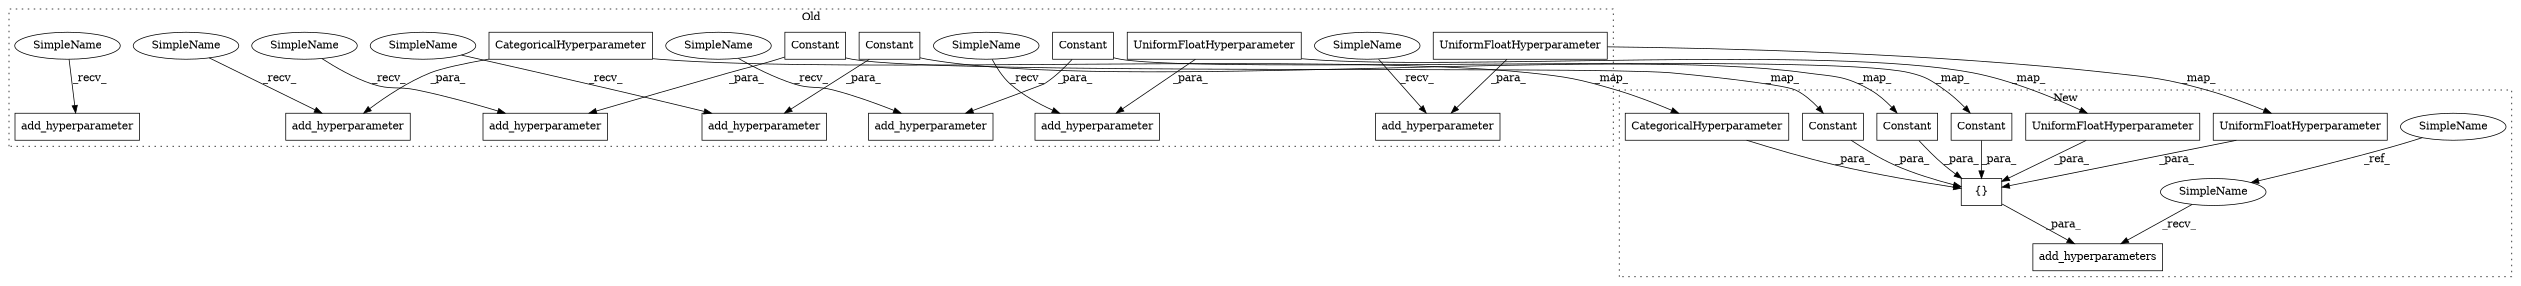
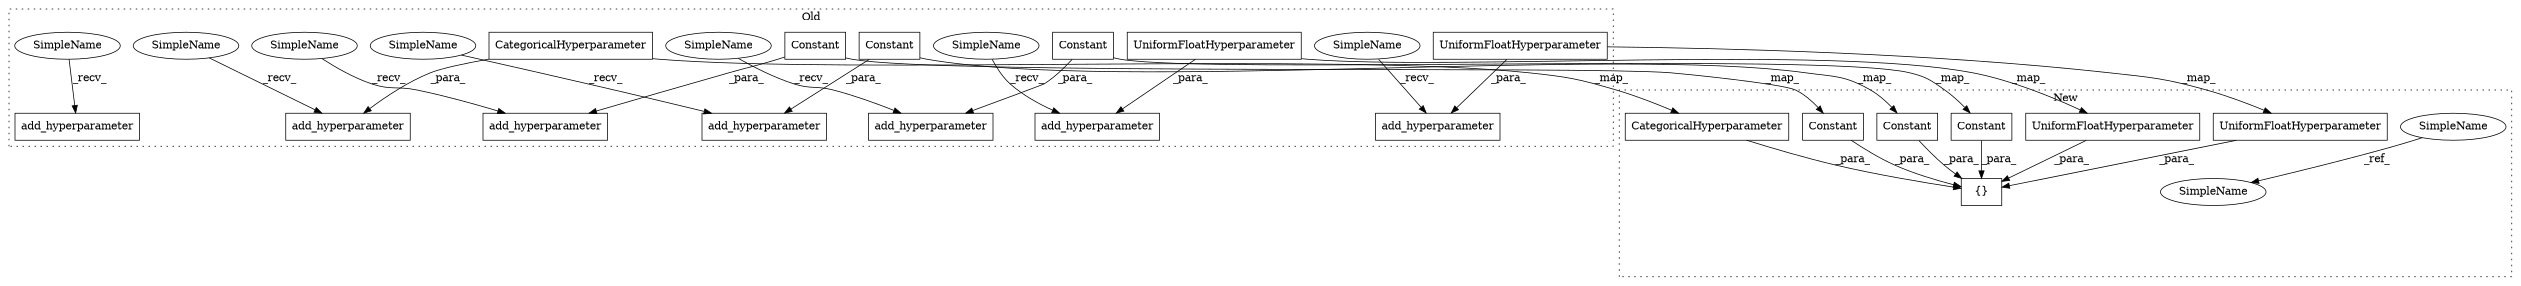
  digraph {
    node [a=32 l=2 shape=box]
    n1 [l="9,1" label=Constant s="3752,3782"]
    n2 [l="19,1" label=add_hyperparameter s="3733,3783"]
    n3 [l="19,1" label=add_hyperparameter s="3487,3560"]
    n4 [l="27,1" label=UniformFloatHyperparameter s="3506,3559"]
    n5 [l="19,1" label=add_hyperparameter s="3123,3207"]
    n6 [l="26,1" label=CategoricalHyperparameter s="3142,3206"]
    n7 [l="19,1" label=add_hyperparameter s="3582,3630"]
    n8 [l="9,1" label=Constant s="3601,3629"]
    n9 [l="19,1" label=add_hyperparameter s="3343,3386"]
    n10 [l="9,1" label=Constant s="3362,3385"]
    n11 [l="19,1" label=add_hyperparameter s="3400,3475"]
    n12 [l="27,1" label=UniformFloatHyperparameter s="3419,3474"]
    n13 [l="19,1" label=add_hyperparameter s="3654,3705"]
    n14 [a=42 label=SimpleName s=3484 shape=ellipse]
    n15 [a=42 label=SimpleName s=3340 shape=ellipse]
    n16 [a=42 label=SimpleName s=3651 shape=ellipse]
    n17 [a=42 label=SimpleName s=3730 shape=ellipse]
    n18 [a=42 label=SimpleName s=3397 shape=ellipse]
    n19 [a=42 label=SimpleName s=3120 shape=ellipse]
    n20 [a=42 label=SimpleName s=3579 shape=ellipse]
    n21 [l="9,1" label=Constant s="3561,3591"]
    n22 [a=4 l="1,1" label="{}" s="3630,3698"]
-   n23 [l="20,1" label=add_hyperparameters s="3601,3699"]
    n24 [a=42 label=SimpleName s=3075 shape=ellipse]
    n25 [l="27,1" label=UniformFloatHyperparameter s="3384,3437"]
    n26 [l="26,1" label=CategoricalHyperparameter s="3112,3176"]
    n27 [l="9,1" label=Constant s="3456,3484"]
    n28 [l="9,1" label=Constant s="3286,3309"]
    n29 [l="27,1" label=UniformFloatHyperparameter s="3320,3375"]
    n30 [a=42 label=SimpleName s=3598 shape=ellipse]
    subgraph cluster_1 {
      label=Old
      style=dotted
      n1
      n2
      n3
      n4
      n5
      n6
      n7
      n8
      n9
      n10
      n11
      n12
      n13
      n14
      n15
      n16
      n17
      n18
      n19
      n20
    }
    subgraph cluster_2 {
      label=New
      style=dotted
      n21
      n22
-     n23
      n24
      n25
      n26
      n27
      n28
      n29
      n30
    }
    n1 -> n2 [label=_para_]
    n1 -> n21 [label=_map_]
    n4 -> n3 [label=_para_]
    n4 -> n25 [label=_map_]
    n6 -> n5 [label=_para_]
    n6 -> n26 [label=_map_]
    n8 -> n7 [label=_para_]
    n8 -> n27 [label=_map_]
    n10 -> n9 [label=_para_]
    n10 -> n28 [label=_map_]
    n12 -> n11 [label=_para_]
    n12 -> n29 [label=_map_]
    n14 -> n3 [label=_recv_]
    n15 -> n9 [label=_recv_]
    n16 -> n13 [label=_recv_]
    n17 -> n2 [label=_recv_]
    n18 -> n11 [label=_recv_]
    n19 -> n5 [label=_recv_]
    n20 -> n7 [label=_recv_]
    n21 -> n22 [label=_para_]
-   n22 -> n23 [label=_para_]
    n24 -> n30 [label=_ref_]
    n25 -> n22 [label=_para_]
    n26 -> n22 [label=_para_]
    n27 -> n22 [label=_para_]
    n28 -> n22 [label=_para_]
    n29 -> n22 [label=_para_]
-   n30 -> n23 [label=_recv_]
  }
